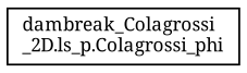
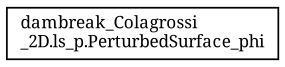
  digraph {
    rankdir=LR
    fontname="Noto Serif"
-   n1 [color=black fillcolor=white fontname="Noto Serif" fontsize=10 height=0.2 label="dambreak_Colagrossi\l_2D.ls_p.Colagrossi_phi" shape=record style=filled width=0.4]
+   n1 [color=black fillcolor=white fontname="Noto Serif" fontsize=10 height=0.2 label="dambreak_Colagrossi\l_2D.ls_p.PerturbedSurface_phi" shape=record style=filled width=0.4]
  }
